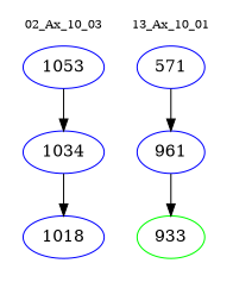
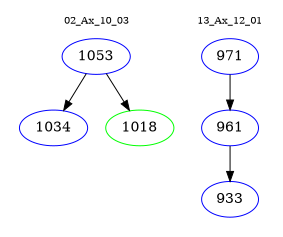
  digraph {
    node [color=blue]
    edge [color=black]
    n1 [label=1034]
-   n2 [label=1018]
+   n2 [color=green label=1018]
    n3 [label=1053]
    n4 [label=961]
-   n5 [color=green label=933]
-   n6 [label=571]
+   n5 [label=933]
+   n6 [label=971]
    subgraph cluster_1 {
      color=white
      fontsize=10
      label="02_Ax_10_03"
      n1
      n2
      n3
    }
    subgraph cluster_2 {
      color=white
      fontsize=10
-     label="13_Ax_10_01"
+     label="13_Ax_12_01"
      n4
      n5
      n6
    }
-   n1 -> n2
+   n3 -> n2
    n3 -> n1
    n4 -> n5
    n6 -> n4
  }
